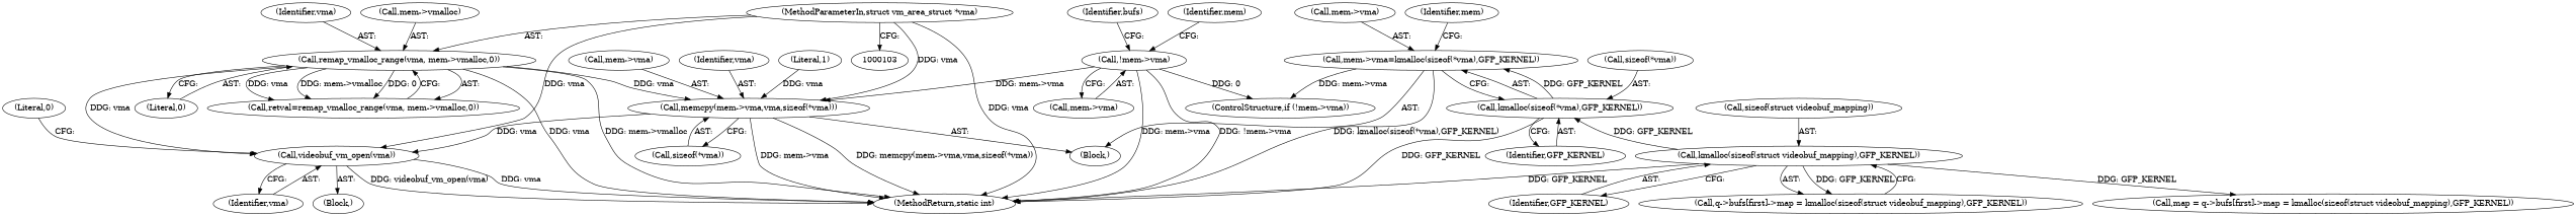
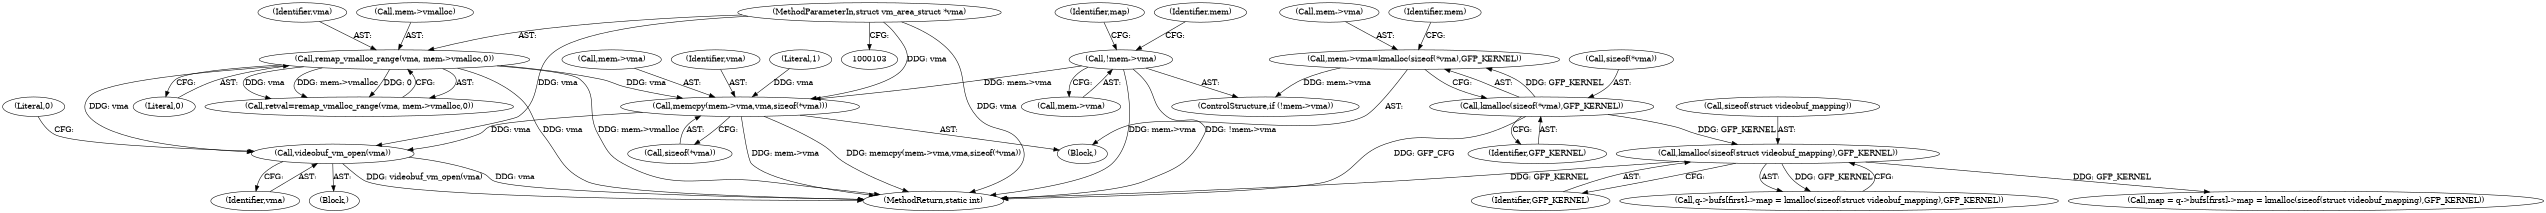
  digraph {
    n1 [label="(Call,videobuf_vm_open(vma))"]
    n2 [label="(Identifier,vma)"]
    n3 [label="(Block,)"]
    n4 [label="(MethodReturn,static int)"]
    n5 [label="(Call,remap_vmalloc_range(vma, mem->vmalloc,0))"]
    n6 [label="(Call,memcpy(mem->vma,vma,sizeof(*vma)))"]
    n7 [label="(Literal,0)"]
    n8 [label="(Call,retval=remap_vmalloc_range(vma, mem->vmalloc,0))"]
    n9 [label="(Call,sizeof(*vma))"]
    n10 [label="(Block,)"]
    n11 [label="(MethodParameterIn,struct vm_area_struct *vma)"]
    1000103
    n13 [label="(Call,!mem->vma)"]
    n14 [label="(ControlStructure,if (!mem->vma))"]
    n15 [label="(Call,mem->vma)"]
    n16 [label="(Call,mem->vma=kmalloc(sizeof(*vma),GFP_KERNEL))"]
    n17 [label="(Call,kmalloc(sizeof(*vma),GFP_KERNEL))"]
    n18 [label="(Identifier,GFP_KERNEL)"]
    n19 [label="(Call,kmalloc(sizeof(struct videobuf_mapping),GFP_KERNEL))"]
    n20 [label="(Call,q->bufs[first]->map = kmalloc(sizeof(struct videobuf_mapping),GFP_KERNEL))"]
    n21 [label="(Call,map = q->bufs[first]->map = kmalloc(sizeof(struct videobuf_mapping),GFP_KERNEL))"]
    n22 [label="(Identifier,GFP_KERNEL)"]
-   n23 [label="(Identifier,bufs)"]
+   n23 [label="(Identifier,map)"]
    n24 [label="(Call,mem->vma)"]
    n25 [label="(Call,sizeof(struct videobuf_mapping))"]
    n26 [label="(Identifier,vma)"]
    n27 [label="(Call,mem->vma)"]
    n28 [label="(Identifier,vma)"]
    n29 [label="(Call,mem->vmalloc)"]
    n30 [label="(Literal,1)"]
    n31 [label="(Literal,0)"]
    n32 [label="(Call,sizeof(*vma))"]
    n33 [label="(Identifier,mem)"]
    n34 [label="(Identifier,mem)"]
    n1 -> n2 [label="CFG: "]
    n1 -> n3 [label="AST: "]
    n1 -> n4 [label="DDG: videobuf_vm_open(vma)"]
    n1 -> n4 [label="DDG: vma"]
    n2 -> n1 [label="AST: "]
    n5 -> n1 [label="DDG: vma"]
    n5 -> n4 [label="DDG: vma"]
    n5 -> n4 [label="DDG: mem->vmalloc"]
    n5 -> n6 [label="DDG: vma"]
    n5 -> n7 [label="CFG: "]
    n5 -> n8 [label="AST: "]
    n5 -> n8 [label="DDG: vma"]
    n5 -> n8 [label="DDG: mem->vmalloc"]
    n5 -> n8 [label="DDG: 0"]
    n6 -> n1 [label="DDG: vma"]
    n6 -> n4 [label="DDG: memcpy(mem->vma,vma,sizeof(*vma))"]
    n6 -> n4 [label="DDG: mem->vma"]
    n6 -> n9 [label="CFG: "]
    n6 -> n10 [label="AST: "]
    n7 -> n5 [label="AST: "]
    n8 -> n5 [label="CFG: "]
    n9 -> n6 [label="AST: "]
    n11 -> n1 [label="DDG: vma"]
    n11 -> n4 [label="DDG: vma"]
    n11 -> n5 [label="AST: "]
    n11 -> n6 [label="DDG: vma"]
    n11 -> 1000103 [label="CFG: "]
    n13 -> n4 [label="DDG: !mem->vma"]
    n13 -> n4 [label="DDG: mem->vma"]
    n13 -> n6 [label="DDG: mem->vma"]
-   n13 -> n14 [label="DDG: 0"]
+   n13 -> n14 [label="AST: "]
    n13 -> n15 [label="CFG: "]
    n15 -> n13 [label="AST: "]
-   n16 -> n4 [label="DDG: kmalloc(sizeof(*vma),GFP_KERNEL)"]
    n16 -> n10 [label="AST: "]
    n16 -> n14 [label="DDG: mem->vma"]
    n16 -> n17 [label="CFG: "]
-   n17 -> n4 [label="DDG: GFP_KERNEL"]
+   n17 -> n4 [label="DDG: GFP_CFG"]
    n17 -> n16 [label="AST: "]
    n17 -> n16 [label="DDG: GFP_KERNEL"]
    n17 -> n18 [label="CFG: "]
    n18 -> n17 [label="AST: "]
    n19 -> n4 [label="DDG: GFP_KERNEL"]
-   n19 -> n17 [label="DDG: GFP_KERNEL"]
+   n17 -> n19 [label="DDG: GFP_KERNEL"]
    n19 -> n20 [label="AST: "]
    n19 -> n20 [label="DDG: GFP_KERNEL"]
    n19 -> n21 [label="DDG: GFP_KERNEL"]
    n19 -> n22 [label="CFG: "]
    n20 -> n19 [label="CFG: "]
    n22 -> n19 [label="AST: "]
    n23 -> n13 [label="CFG: "]
    n24 -> n16 [label="AST: "]
    n25 -> n19 [label="AST: "]
    n26 -> n5 [label="AST: "]
    n27 -> n6 [label="AST: "]
    n28 -> n6 [label="AST: "]
    n29 -> n5 [label="AST: "]
    n30 -> n6 [label="DDG: vma"]
    n31 -> n1 [label="CFG: "]
    n32 -> n17 [label="AST: "]
    n33 -> n16 [label="CFG: "]
    n34 -> n13 [label="CFG: "]
  }
